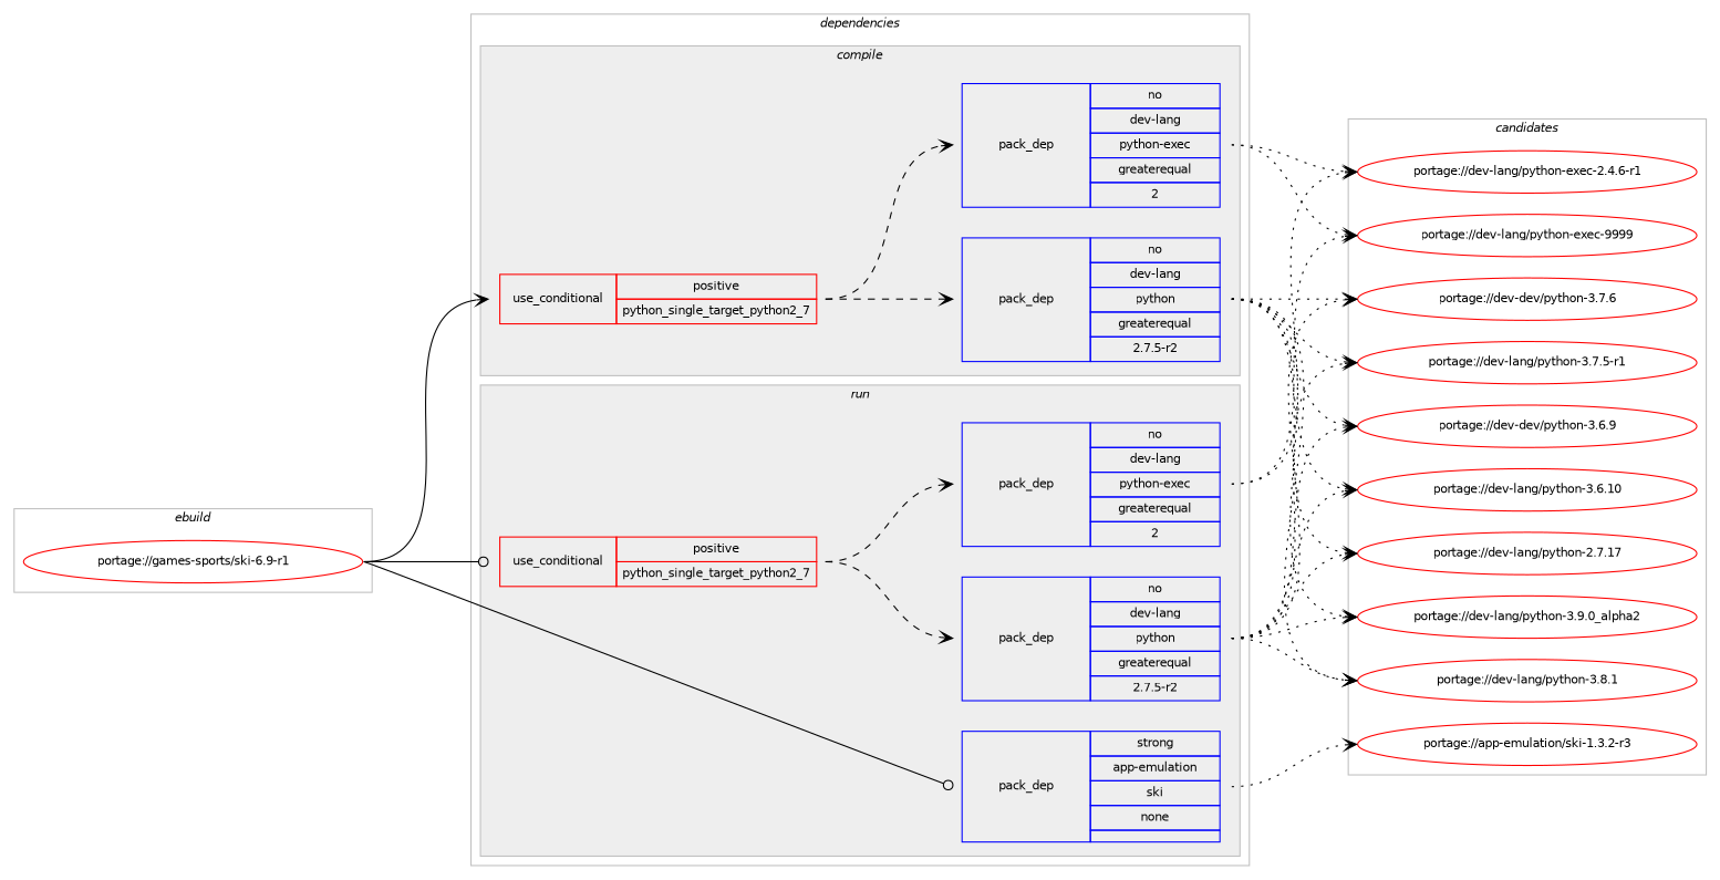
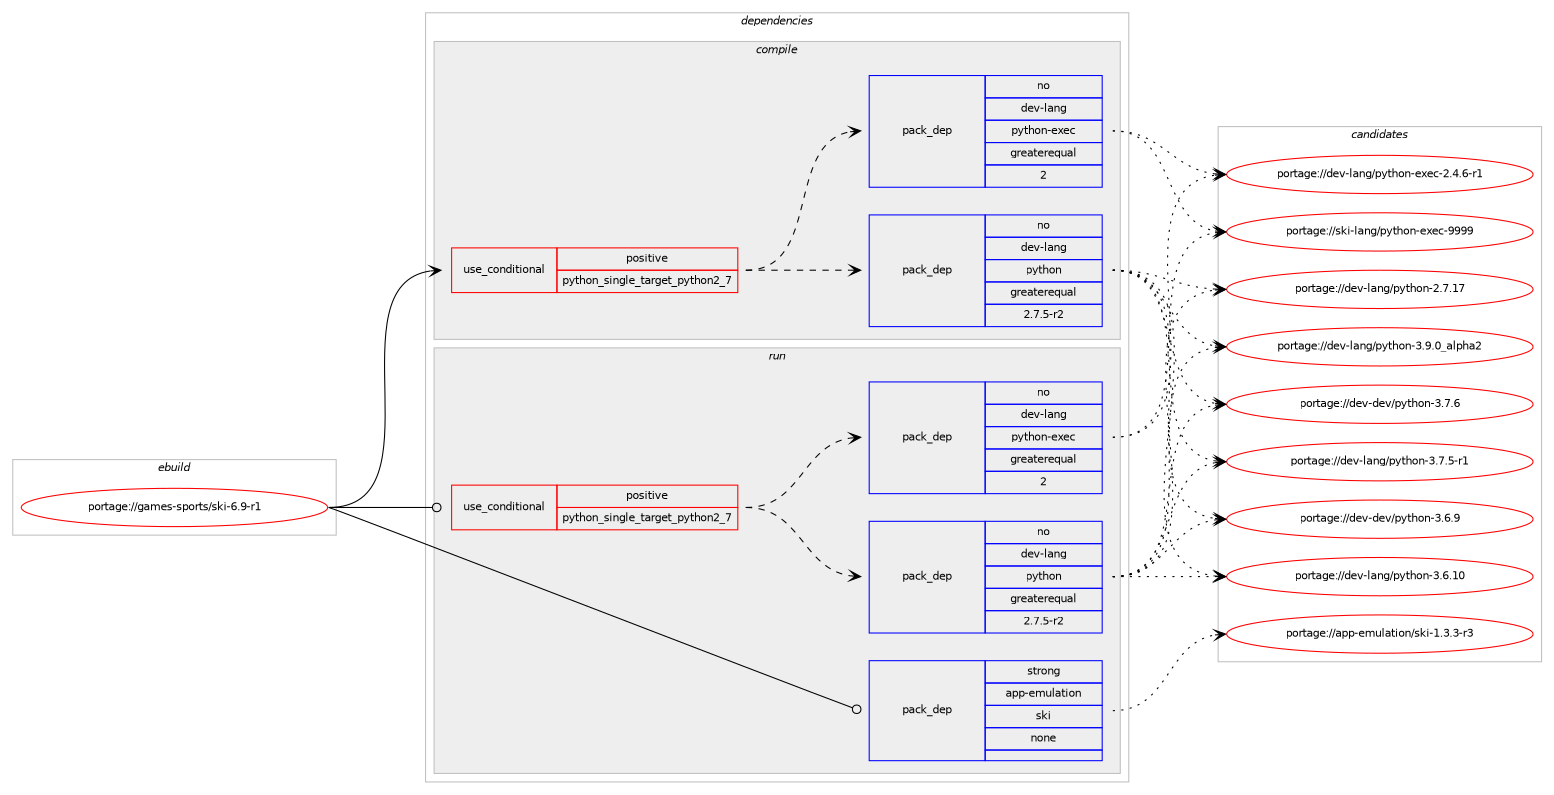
  digraph {
    compound=true
    concentrate=true
    fontname=Helvetica
    fontsize=10
    newrank=true
    rankdir=LR
    ranksep=1.5
    node [color=red fontname=Helvetica fontsize=10]
    edge [arrowhead=vee headport=w style=dotted tailport=e weight=100]
    n1 [label="portage://games-sports/ski-6.9-r1" width=4]
    n2 [color=blue label=<<TABLE BORDER="0" CELLBORDER="1" CELLSPACING="0" CELLPADDING="4" WIDTH="220"><TR><TD ROWSPAN="6" CELLPADDING="30">pack_dep</TD></TR><TR><TD WIDTH="110">no</TD></TR><TR><TD>dev-lang</TD></TR><TR><TD>python</TD></TR><TR><TD>greaterequal</TD></TR><TR><TD>2.7.5-r2</TD></TR></TABLE>> shape=none]
    n3 [color=blue label=<<TABLE BORDER="0" CELLBORDER="1" CELLSPACING="0" CELLPADDING="4" WIDTH="220"><TR><TD ROWSPAN="6" CELLPADDING="30">pack_dep</TD></TR><TR><TD WIDTH="110">no</TD></TR><TR><TD>dev-lang</TD></TR><TR><TD>python-exec</TD></TR><TR><TD>greaterequal</TD></TR><TR><TD>2</TD></TR></TABLE>> shape=none]
    n4 [label=<<TABLE BORDER="0" CELLBORDER="1" CELLSPACING="0" CELLPADDING="4"><TR><TD ROWSPAN="3" CELLPADDING="10">use_conditional</TD></TR><TR><TD>positive</TD></TR><TR><TD>python_single_target_python2_7</TD></TR></TABLE>> shape=none]
    n5 [color=blue label=<<TABLE BORDER="0" CELLBORDER="1" CELLSPACING="0" CELLPADDING="4" WIDTH="220"><TR><TD ROWSPAN="6" CELLPADDING="30">pack_dep</TD></TR><TR><TD WIDTH="110">no</TD></TR><TR><TD>dev-lang</TD></TR><TR><TD>python</TD></TR><TR><TD>greaterequal</TD></TR><TR><TD>2.7.5-r2</TD></TR></TABLE>> shape=none]
    n6 [color=blue label=<<TABLE BORDER="0" CELLBORDER="1" CELLSPACING="0" CELLPADDING="4" WIDTH="220"><TR><TD ROWSPAN="6" CELLPADDING="30">pack_dep</TD></TR><TR><TD WIDTH="110">no</TD></TR><TR><TD>dev-lang</TD></TR><TR><TD>python-exec</TD></TR><TR><TD>greaterequal</TD></TR><TR><TD>2</TD></TR></TABLE>> shape=none]
    n7 [label=<<TABLE BORDER="0" CELLBORDER="1" CELLSPACING="0" CELLPADDING="4"><TR><TD ROWSPAN="3" CELLPADDING="10">use_conditional</TD></TR><TR><TD>positive</TD></TR><TR><TD>python_single_target_python2_7</TD></TR></TABLE>> shape=none]
    n8 [color=blue label=<<TABLE BORDER="0" CELLBORDER="1" CELLSPACING="0" CELLPADDING="4" WIDTH="220"><TR><TD ROWSPAN="6" CELLPADDING="30">pack_dep</TD></TR><TR><TD WIDTH="110">strong</TD></TR><TR><TD>app-emulation</TD></TR><TR><TD>ski</TD></TR><TR><TD>none</TD></TR><TR><TD></TD></TR></TABLE>> shape=none]
    n9 [label="portage://dev-lang/python-3.9.0_alpha2" width=4]
-   n10 [label="portage://dev-lang/python-3.8.1" width=4]
    n11 [label="portage://dev-dev/python-3.7.6" width=4]
    n12 [label="portage://dev-lang/python-3.7.5-r1" width=4]
    n13 [label="portage://dev-dev/python-3.6.9" width=4]
    n14 [label="portage://dev-lang/python-3.6.10" width=4]
    n15 [label="portage://dev-lang/python-2.7.17" width=4]
-   n16 [label="portage://dev-lang/python-exec-9999" width=4]
+   n16 [label="portage://ski-lang/python-exec-9999" width=4]
    n17 [label="portage://dev-lang/python-exec-2.4.6-r1" width=4]
-   n18 [label="portage://app-emulation/ski-1.3.2-r3" width=4]
+   n18 [label="portage://app-emulation/ski-1.3.3-r3" width=4]
    subgraph cluster_1 {
      color=gray
      label=<<i>ebuild</i>>
      n1
    }
    subgraph cluster_2 {
      color=gray
      label=<<i>dependencies</i>>
      subgraph cluster_3 {
        color=gray
        fillcolor="#eeeeee"
        label=<<i>compile</i>>
        style=filled
        subgraph sub_4 {
          color=gray
          fillcolor="#eeeeee"
          label=<<i>compile</i>>
          style=filled
          n4
          subgraph sub_5 {
            color=gray
            fillcolor="#eeeeee"
            label=<<i>compile</i>>
            style=filled
            n2
          }
          subgraph sub_6 {
            color=gray
            fillcolor="#eeeeee"
            label=<<i>compile</i>>
            style=filled
            n3
          }
        }
      }
      subgraph cluster_7 {
        color=gray
        fillcolor="#eeeeee"
        label=<<i>compile and run</i>>
        style=filled
      }
      subgraph cluster_8 {
        color=gray
        fillcolor="#eeeeee"
        label=<<i>run</i>>
        style=filled
        subgraph sub_9 {
          color=gray
          fillcolor="#eeeeee"
          label=<<i>run</i>>
          style=filled
          n7
          subgraph sub_10 {
            color=gray
            fillcolor="#eeeeee"
            label=<<i>run</i>>
            style=filled
            n5
          }
          subgraph sub_11 {
            color=gray
            fillcolor="#eeeeee"
            label=<<i>run</i>>
            style=filled
            n6
          }
        }
        subgraph sub_12 {
          color=gray
          fillcolor="#eeeeee"
          label=<<i>run</i>>
          style=filled
          n8
        }
      }
    }
    subgraph cluster_13 {
      color=gray
      label=<<i>candidates</i>>
      rank=same
      subgraph sub_14 {
        color=black
        label=<<i>candidates</i>>
        nodesep=1
        rank=same
        n9
-       n10
        n11
        n12
        n13
        n14
        n15
      }
      subgraph sub_15 {
        color=black
        label=<<i>candidates</i>>
        nodesep=1
        rank=same
        n16
        n17
      }
      subgraph sub_16 {
        color=black
        label=<<i>candidates</i>>
        nodesep=1
        rank=same
        n9
-       n10
        n11
        n12
        n13
        n14
        n15
      }
      subgraph sub_17 {
        color=black
        label=<<i>candidates</i>>
        nodesep=1
        rank=same
        n16
        n17
      }
      subgraph sub_18 {
        color=black
        label=<<i>candidates</i>>
        nodesep=1
        rank=same
        n18
      }
    }
    n1 -> n4 [style=solid weight=20]
    n1 -> n7 [arrowhead=odot style=solid weight=20]
    n1 -> n8 [arrowhead=odot style=solid weight=20]
    n2 -> n9
-   n2 -> n10
    n2 -> n11
    n2 -> n12
    n2 -> n13
    n2 -> n14
    n2 -> n15
    n3 -> n16
    n3 -> n17
    n4 -> n2 [style=dashed weight=20]
    n4 -> n3 [style=dashed weight=20]
    n5 -> n9
-   n5 -> n10
    n5 -> n11
    n5 -> n12
    n5 -> n13
    n5 -> n14
    n5 -> n15
    n6 -> n16
    n6 -> n17
    n7 -> n5 [style=dashed weight=20]
    n7 -> n6 [style=dashed weight=20]
    n8 -> n18
  }
